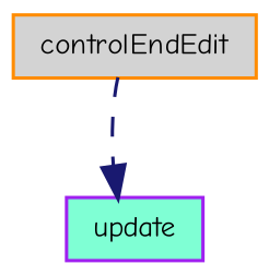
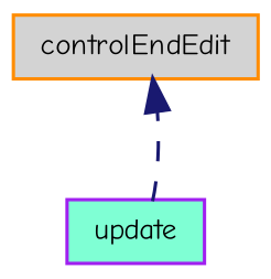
  digraph {
    rankdir=TB
    fontname="Comic Neue"
    node [fontname="Comic Neue" fontsize=9 shape=record style=filled]
    n1 [color=darkorange fillcolor=lightgrey fontcolor=black height=0.2 label=controlEndEdit width=0.4]
    n2 [color=purple height=0.2 label=update width=0.4 fillcolor=aquamarine]
-   n1 -> n2 [color=midnightblue fontname="Comic Neue" fontsize=9 labelfontname=Arial labelfontsize=9 style=dashed]
+   n2 -> n1 [color=midnightblue fontname="Comic Neue" fontsize=9 labelfontname=Arial labelfontsize=9 style=dashed]
  }
